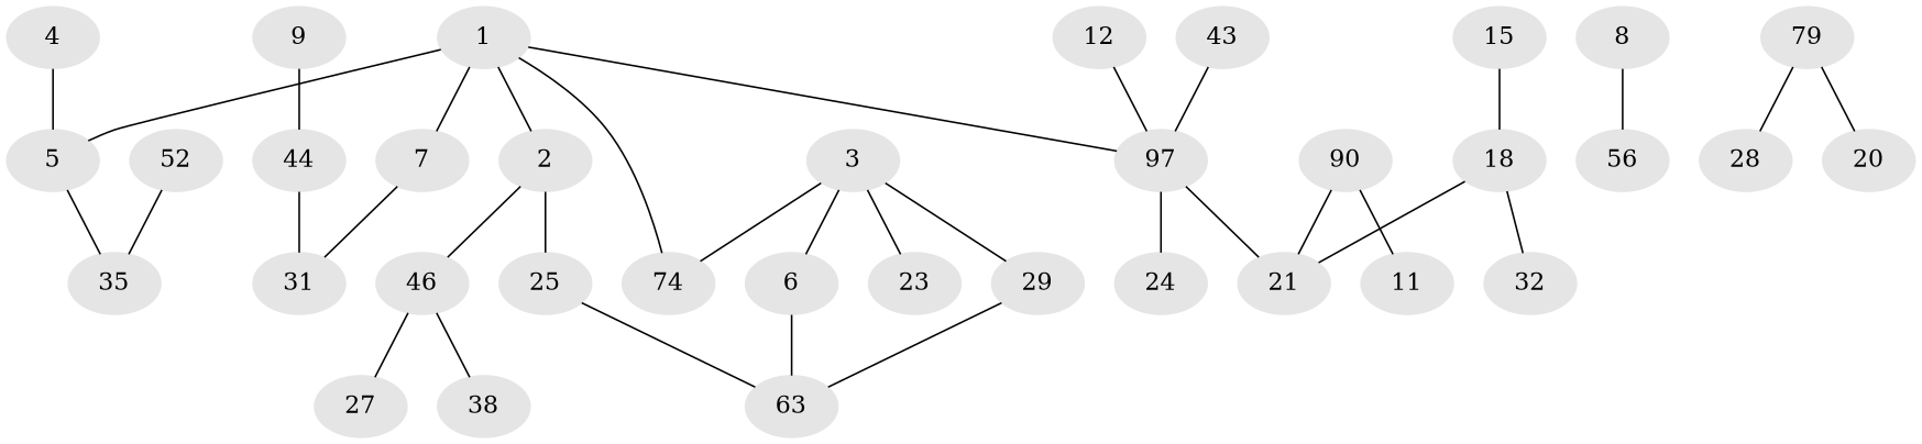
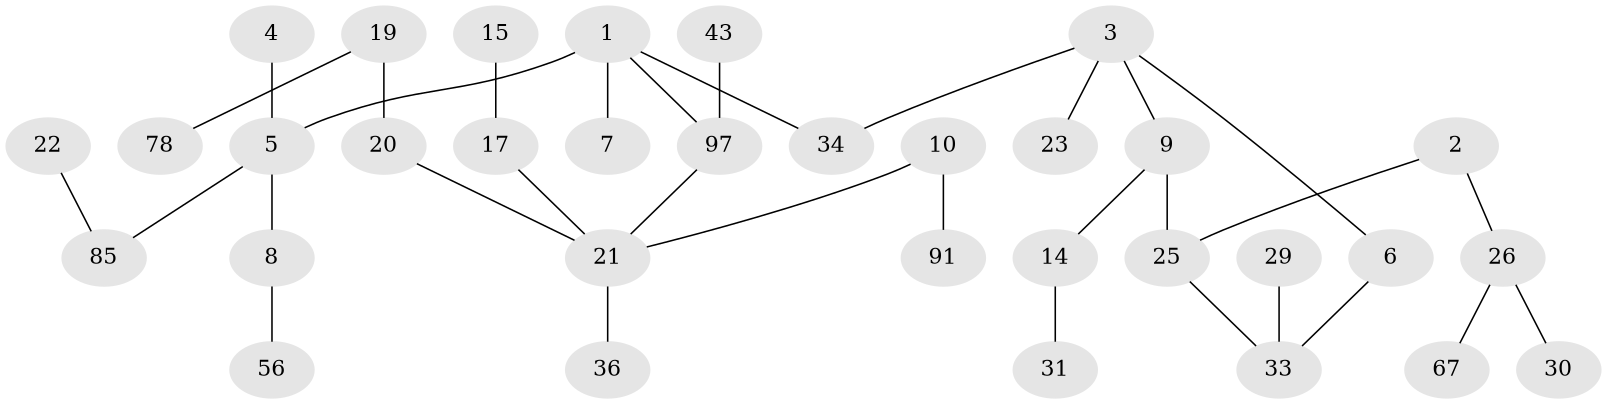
  graph {
    node [color=gray90 style=filled]
    edge [weight=1.0]
    1
    2
    5
    7
    n5 [label=97]
-   34 [label=74]
+   34
    25
-   26 [label=46]
+   26
    3
    6
    9
    23
    8
-   35
+   35 [label=85]
    31
    21
-   24
-   33 [label=63]
-   30 [label=38]
-   27
-   14 [label=44]
+   33
+   30
+   27 [label=67]
+   14
    4
    n23 [label=56]
-   10 [label=90]
-   11
-   12
+   10
+   11 [label=91]
+   36
    n28 [label=43]
    15
-   18
-   32
-   19 [label=79]
-   28
+   18 [label=17]
+   19
+   28 [label=78]
    20
-   22 [label=52]
+   22
    29
-   1 -- 2
    1 -- 5
    1 -- 7 [weight=2.0]
    1 -- n5
    1 -- 34
    2 -- 25
    2 -- 26
+   5 -- 8
    5 -- 35
-   7 -- 31
    n5 -- 21
-   n5 -- 24
    25 -- 33
    26 -- 30
    26 -- 27
    3 -- 34
    3 -- 6
-   3 -- 29
+   3 -- 9
    3 -- 23
    6 -- 33
+   9 -- 25
    9 -- 14
    8 -- n23
+   21 -- 36
    14 -- 31
    4 -- 5
    10 -- 21
    10 -- 11
-   12 -- n5
    n28 -- n5
    15 -- 18
    18 -- 21
-   18 -- 32
    19 -- 28
    19 -- 20
+   20 -- 21
    22 -- 35
    29 -- 33
  }
